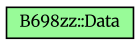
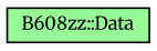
  digraph {
    rankdir=LR
    fontname=Merriweather
-   n1 [color=black fillcolor=palegreen fontname=Merriweather fontsize=10 height=0.2 label="B698zz::Data" shape=record style=filled width=0.4]
+   n1 [color=black fillcolor=palegreen fontname=Merriweather fontsize=10 height=0.2 label="B608zz::Data" shape=record style=filled width=0.4]
  }
